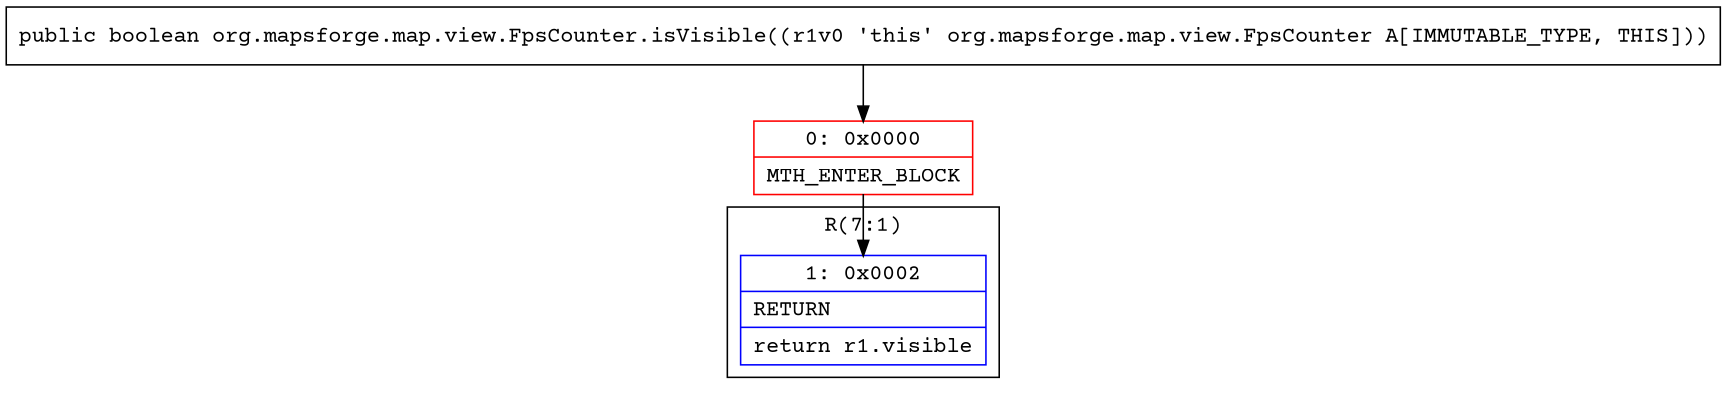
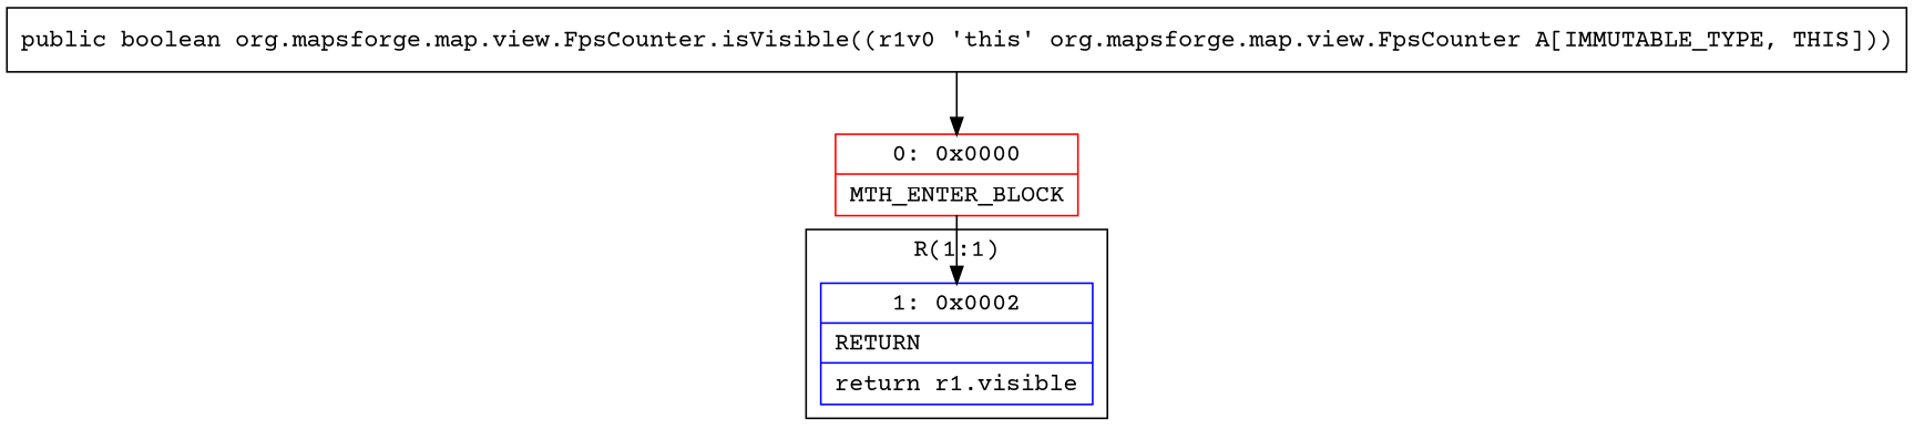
  digraph {
    fontname="Courier Prime"
    node [shape=record fontname="Courier Prime"]
    edge [fontname="Courier Prime"]
    n1 [color=blue label="{1\:\ 0x0002|RETURN\l|return r1.visible\l}"]
    n2 [color=red label="{0\:\ 0x0000|MTH_ENTER_BLOCK\l}"]
    n3 [label="{public boolean org.mapsforge.map.view.FpsCounter.isVisible((r1v0 'this' org.mapsforge.map.view.FpsCounter A[IMMUTABLE_TYPE, THIS])) }"]
    subgraph cluster_1 {
-     label="R(7:1)"
+     label="R(1:1)"
      n1
    }
    n2 -> n1
    n3 -> n2
  }
